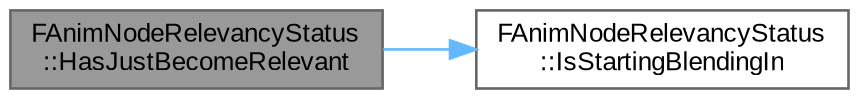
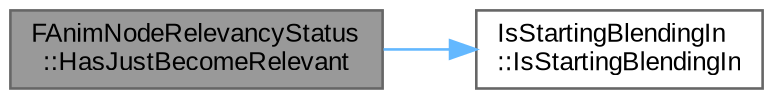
  digraph {
    rankdir=LR
    fontname="Liberation Sans"
    node [fontname="Liberation Sans" fontsize=10 shape=box style=filled]
    n1 [color=gray40 fillcolor=grey60 fontcolor=black height=0.2 label="FAnimNodeRelevancyStatus\l::HasJustBecomeRelevant" width=0.4]
-   n2 [color=grey40 fillcolor=white height=0.2 label="FAnimNodeRelevancyStatus\l::IsStartingBlendingIn" width=0.4]
+   n2 [color=grey40 fillcolor=white height=0.2 label="IsStartingBlendingIn\l::IsStartingBlendingIn" width=0.4]
    n1 -> n2 [color=steelblue1 fontname="Liberation Sans" fontsize=10 labelfontname=Helvetica labelfontsize=10 style=solid]
  }
